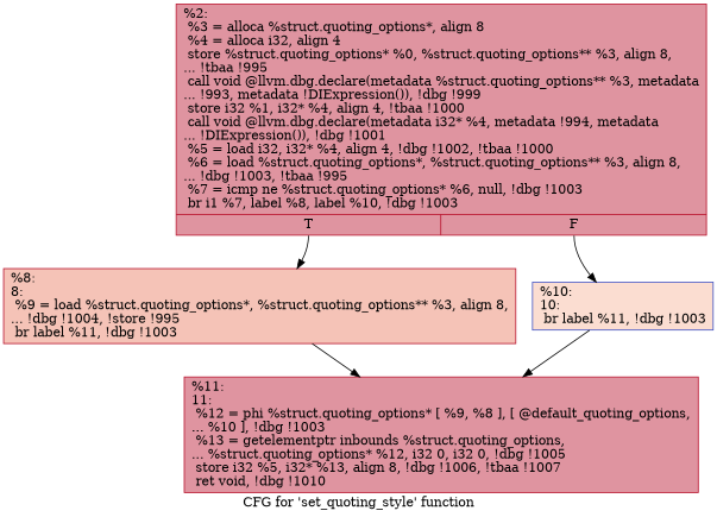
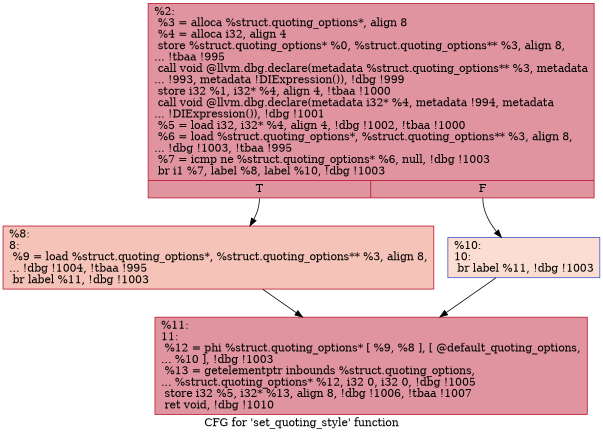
  digraph {
    label="CFG for 'set_quoting_style' function"
    node [color="#b70d28ff" fillcolor="#b70d2870" shape=record style=filled]
    n1 [label="{%2:\l  %3 = alloca %struct.quoting_options*, align 8\l  %4 = alloca i32, align 4\l  store %struct.quoting_options* %0, %struct.quoting_options** %3, align 8,\l... !tbaa !995\l  call void @llvm.dbg.declare(metadata %struct.quoting_options** %3, metadata\l... !993, metadata !DIExpression()), !dbg !999\l  store i32 %1, i32* %4, align 4, !tbaa !1000\l  call void @llvm.dbg.declare(metadata i32* %4, metadata !994, metadata\l... !DIExpression()), !dbg !1001\l  %5 = load i32, i32* %4, align 4, !dbg !1002, !tbaa !1000\l  %6 = load %struct.quoting_options*, %struct.quoting_options** %3, align 8,\l... !dbg !1003, !tbaa !995\l  %7 = icmp ne %struct.quoting_options* %6, null, !dbg !1003\l  br i1 %7, label %8, label %10, !dbg !1003\l|{<s0>T|<s1>F}}"]
-   n2 [fillcolor="#e8765c70" label="{%8:\l8:                                                \l  %9 = load %struct.quoting_options*, %struct.quoting_options** %3, align 8,\l... !dbg !1004, !store !995\l  br label %11, !dbg !1003\l}"]
+   n2 [fillcolor="#e8765c70" label="{%8:\l8:                                                \l  %9 = load %struct.quoting_options*, %struct.quoting_options** %3, align 8,\l... !dbg !1004, !tbaa !995\l  br label %11, !dbg !1003\l}"]
    n3 [color="#3d50c3ff" fillcolor="#f7b39670" label="{%10:\l10:                                               \l  br label %11, !dbg !1003\l}"]
    n4 [label="{%11:\l11:                                               \l  %12 = phi %struct.quoting_options* [ %9, %8 ], [ @default_quoting_options,\l... %10 ], !dbg !1003\l  %13 = getelementptr inbounds %struct.quoting_options,\l... %struct.quoting_options* %12, i32 0, i32 0, !dbg !1005\l  store i32 %5, i32* %13, align 8, !dbg !1006, !tbaa !1007\l  ret void, !dbg !1010\l}"]
    n1 -> n2 [tailport=s0]
    n1 -> n3 [tailport=s1]
    n2 -> n4
    n3 -> n4
  }
